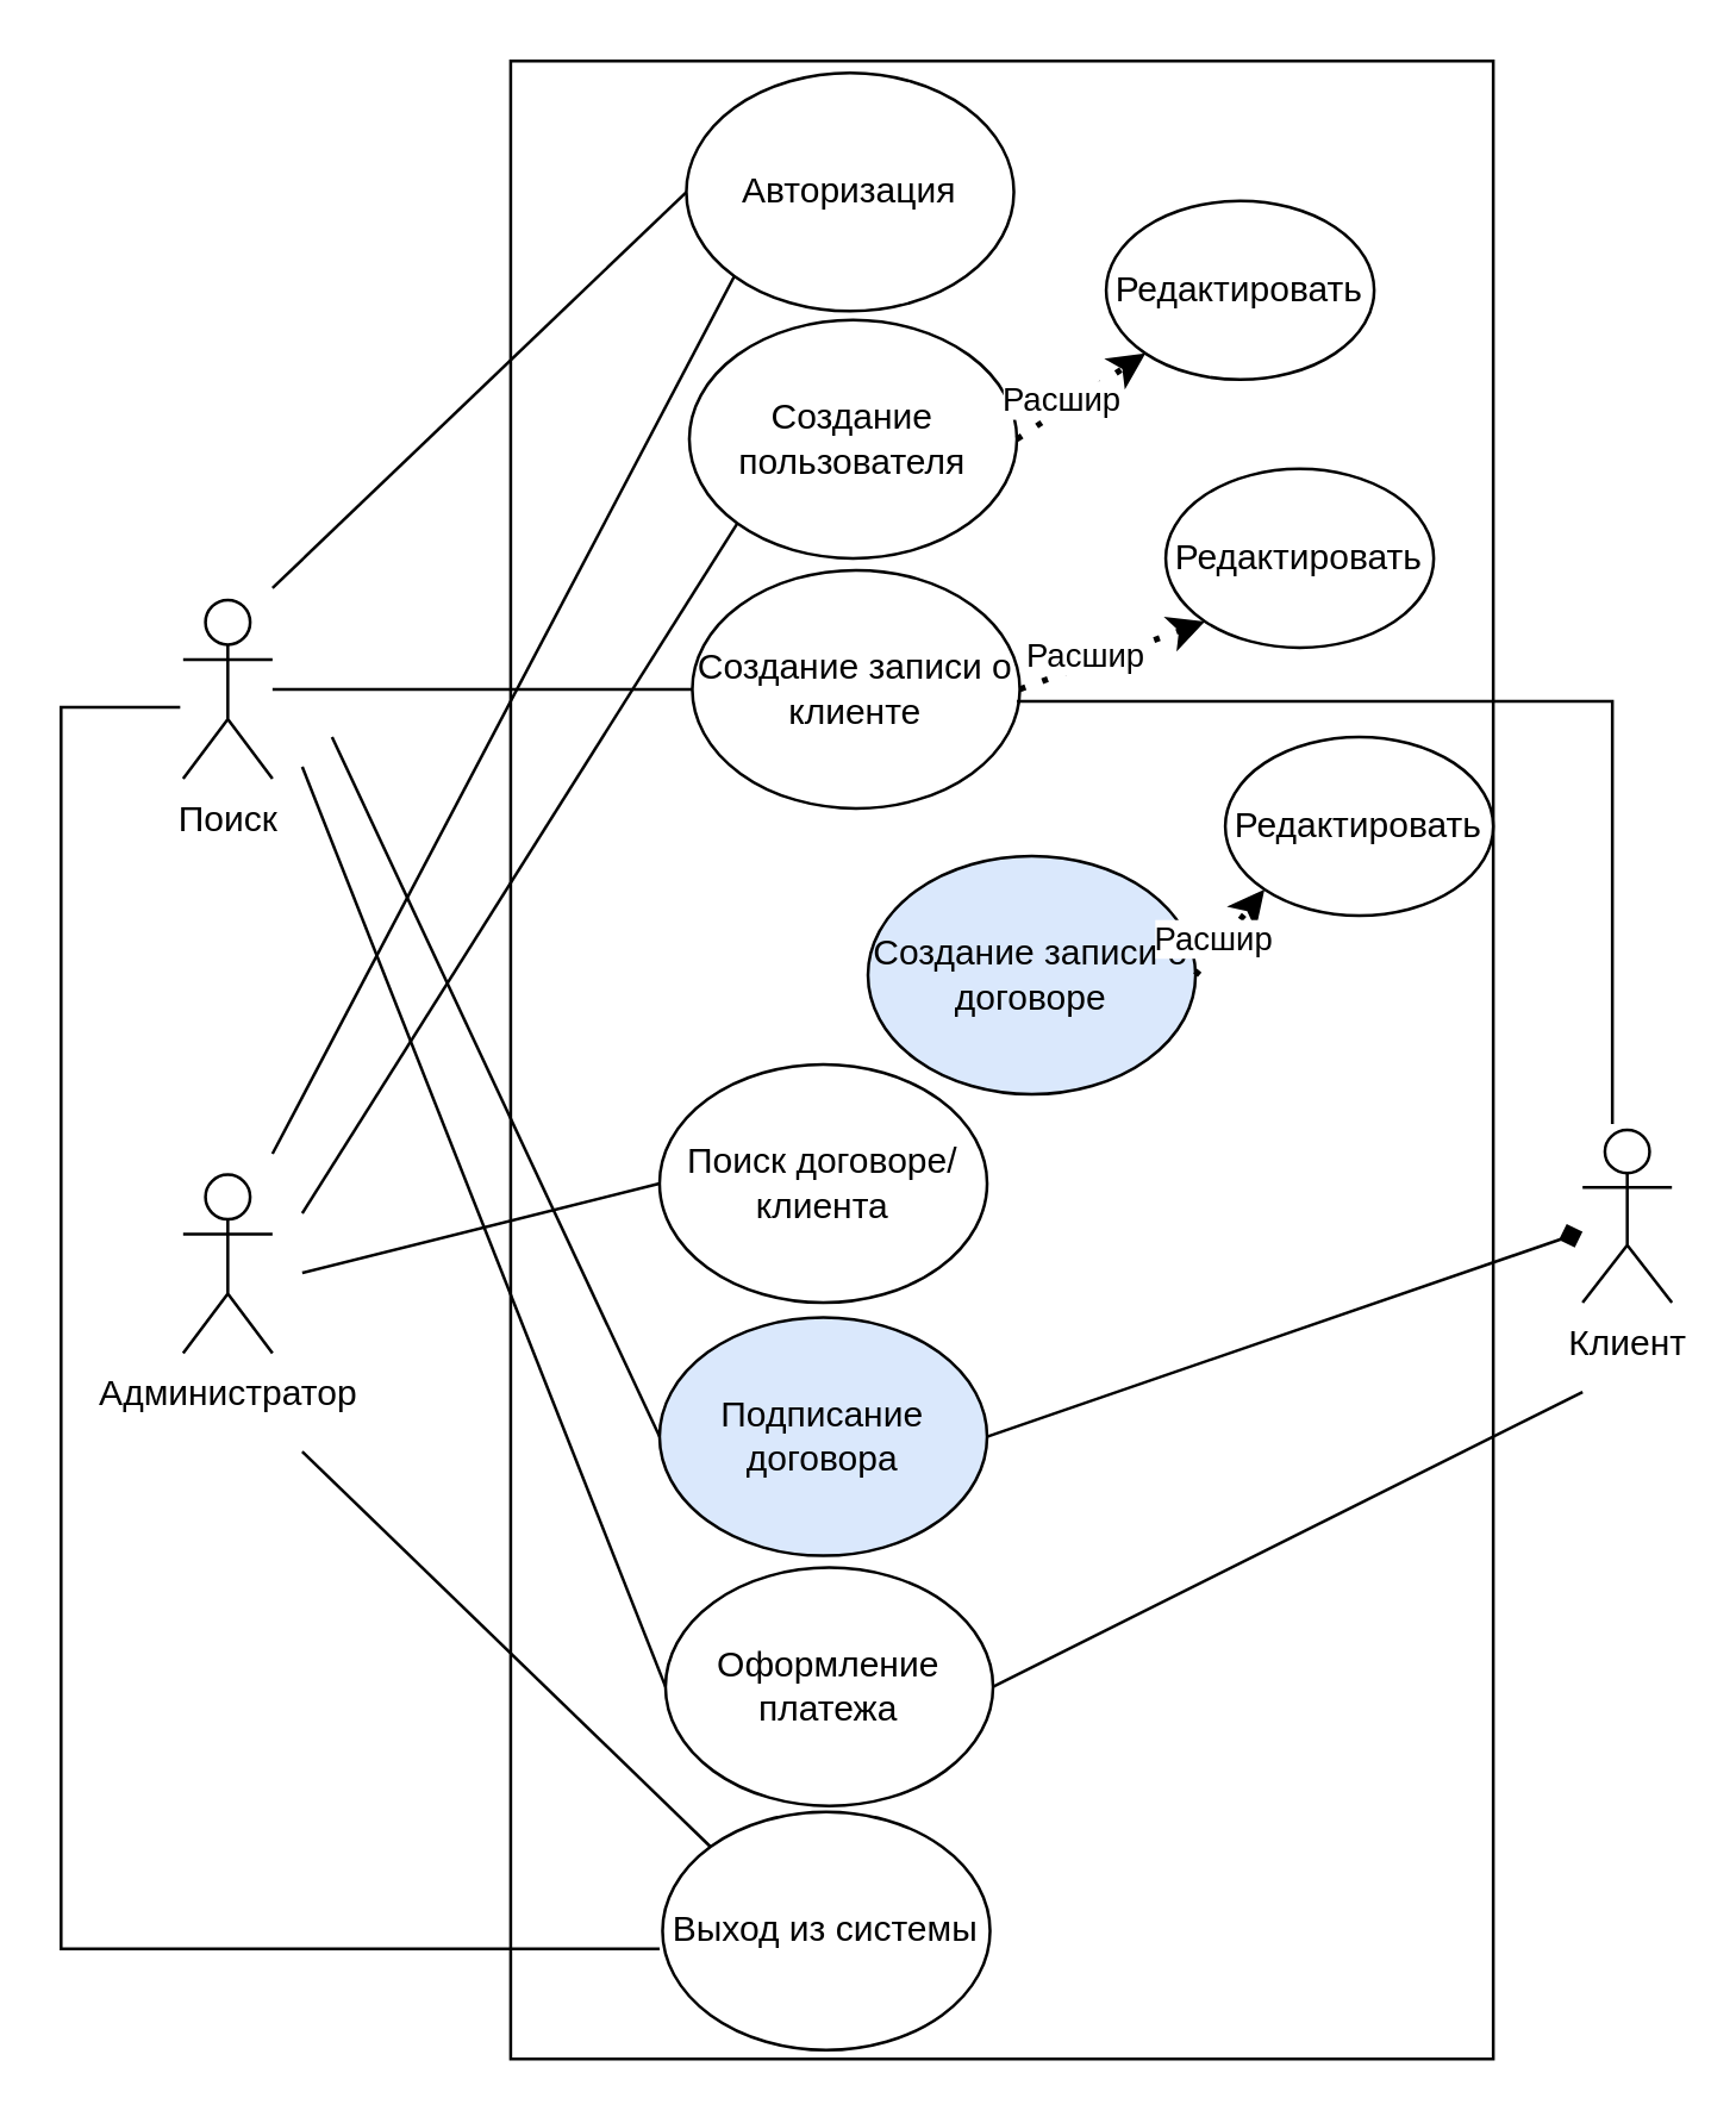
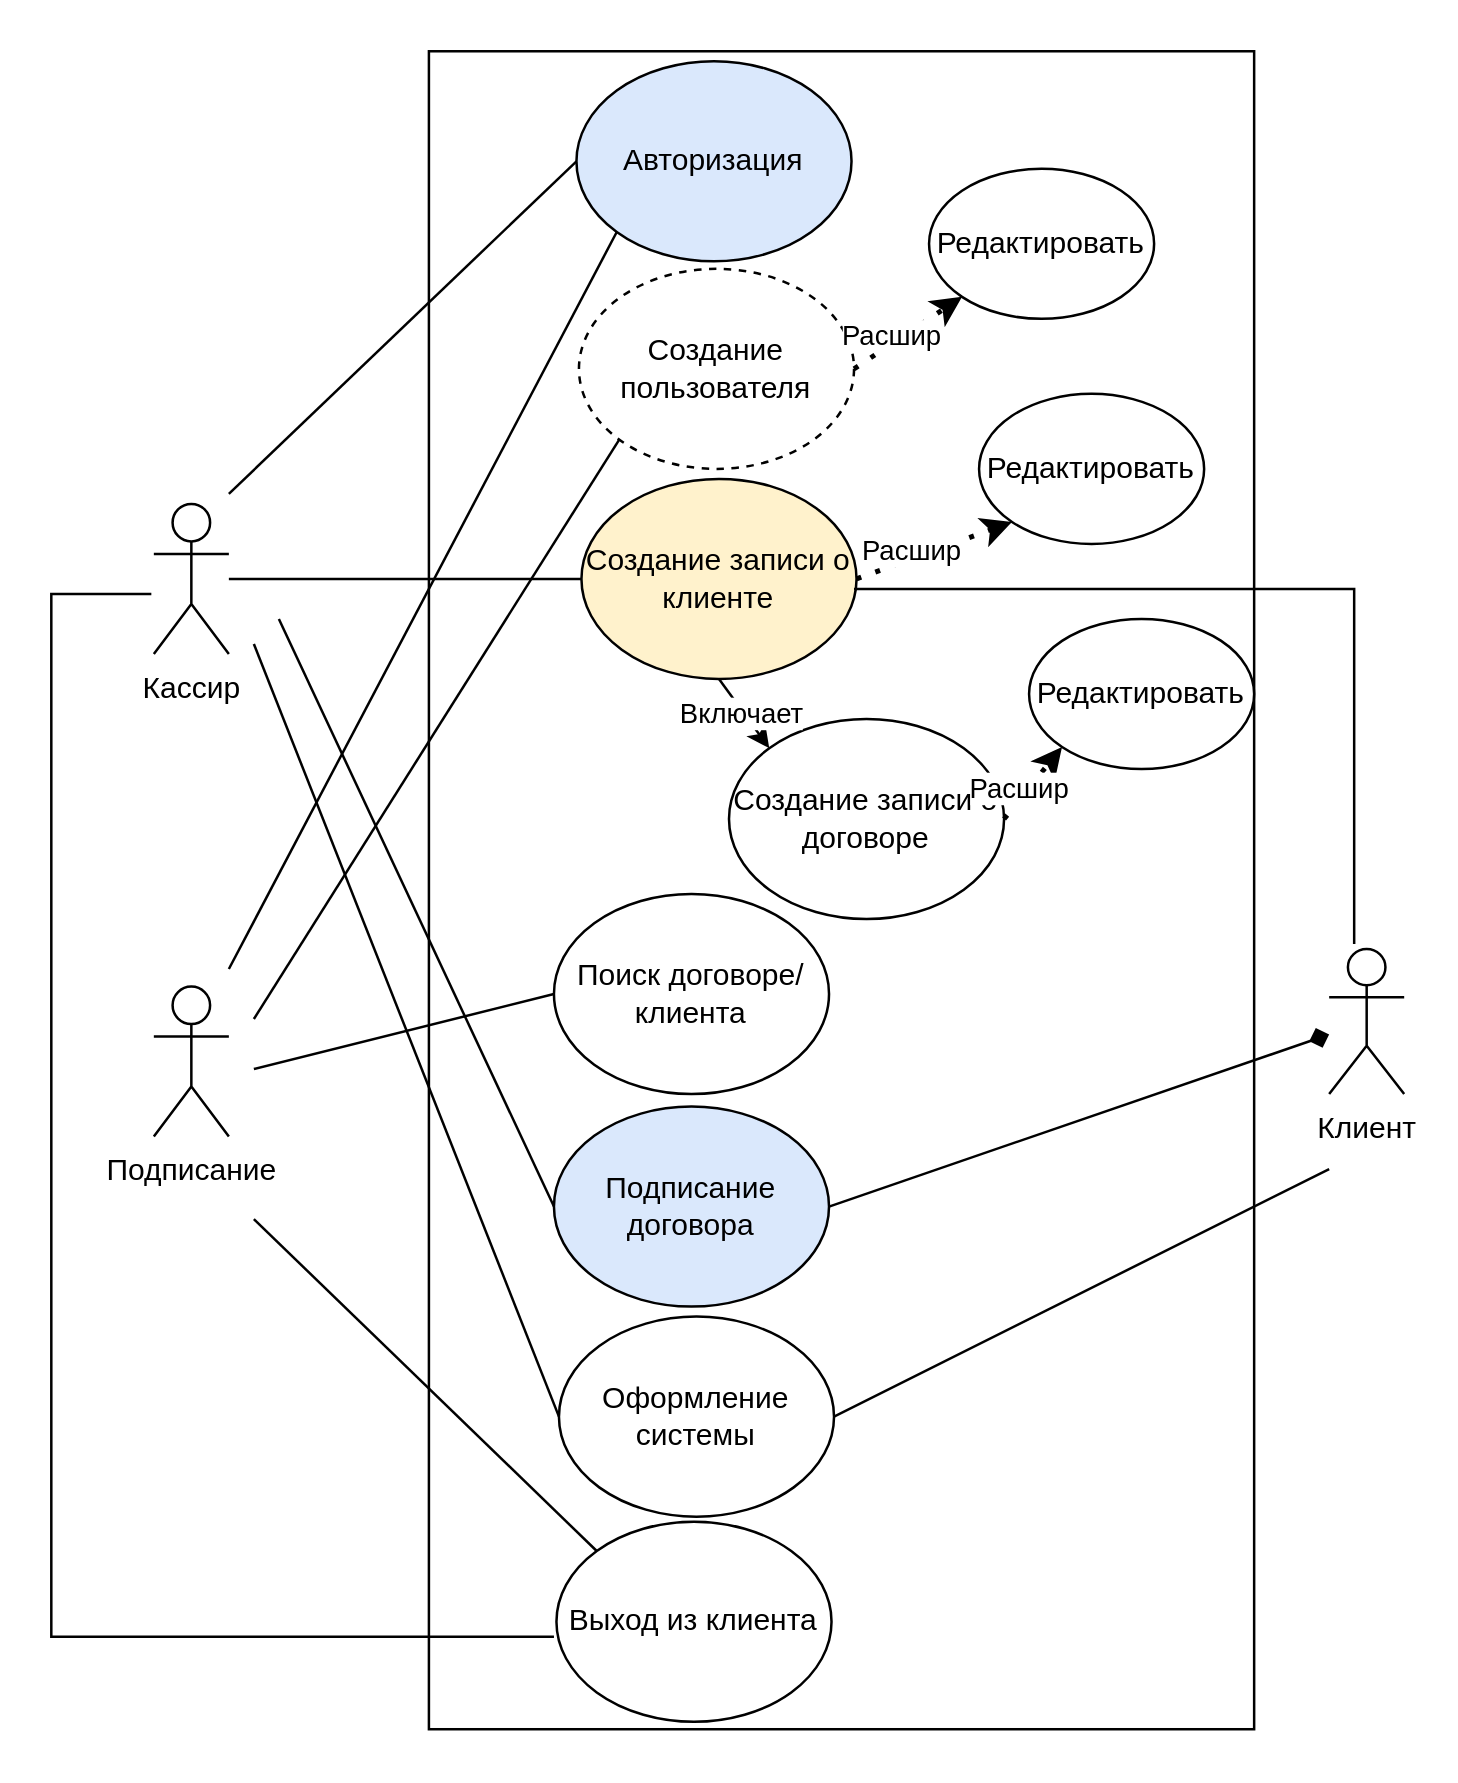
  <mxCell id="0" />
  <mxCell id="1" parent="0" />
  <mxCell id="2" value="" style="rounded=0;whiteSpace=wrap;html=1;fillStyle=solid;fillColor=none;" parent="1" vertex="1"><mxGeometry x="171" y="20" width="330" height="671" as="geometry" /></mxCell>
- <mxCell id="3" value="Администратор" style="shape=umlActor;verticalLabelPosition=bottom;verticalAlign=top;html=1;outlineConnect=0;" parent="1" vertex="1"><mxGeometry x="61" y="394" width="30" height="60" as="geometry" /></mxCell>
- <mxCell id="4" value="Поиск" style="shape=umlActor;verticalLabelPosition=bottom;verticalAlign=top;html=1;outlineConnect=0;" parent="1" vertex="1"><mxGeometry x="61" y="201" width="30" height="60" as="geometry" /></mxCell>
- <mxCell id="5" value="Авторизация" style="ellipse;whiteSpace=wrap;html=1;" parent="1" vertex="1"><mxGeometry x="230" y="24" width="110" height="80" as="geometry" /></mxCell>
- <mxCell id="6" value="Создание пользователя" style="ellipse;whiteSpace=wrap;html=1;" parent="1" vertex="1"><mxGeometry x="231" y="107" width="110" height="80" as="geometry" /></mxCell>
- <mxCell id="7" value="Создание записи о клиенте" style="ellipse;whiteSpace=wrap;html=1;" parent="1" vertex="1"><mxGeometry x="232" y="191" width="110" height="80" as="geometry" /></mxCell>
- <mxCell id="8" value="Создание записи о договоре" style="ellipse;whiteSpace=wrap;html=1;fillColor=#dae8fc;" parent="1" vertex="1"><mxGeometry x="291" y="287" width="110" height="80" as="geometry" /></mxCell>
+ <mxCell id="3" value="Подписание" style="shape=umlActor;verticalLabelPosition=bottom;verticalAlign=top;html=1;outlineConnect=0;" parent="1" vertex="1"><mxGeometry x="61" y="394" width="30" height="60" as="geometry" /></mxCell>
+ <mxCell id="4" value="Кассир" style="shape=umlActor;verticalLabelPosition=bottom;verticalAlign=top;html=1;outlineConnect=0;" parent="1" vertex="1"><mxGeometry x="61" y="201" width="30" height="60" as="geometry" /></mxCell>
+ <mxCell id="5" value="Авторизация" style="ellipse;whiteSpace=wrap;html=1;fillColor=#dae8fc;" parent="1" vertex="1"><mxGeometry x="230" y="24" width="110" height="80" as="geometry" /></mxCell>
+ <mxCell id="6" value="Создание пользователя" style="ellipse;whiteSpace=wrap;html=1;dashed=1;" parent="1" vertex="1"><mxGeometry x="231" y="107" width="110" height="80" as="geometry" /></mxCell>
+ <mxCell id="7" value="Создание записи о клиенте" style="ellipse;whiteSpace=wrap;html=1;fillColor=#fff2cc;" parent="1" vertex="1"><mxGeometry x="232" y="191" width="110" height="80" as="geometry" /></mxCell>
+ <mxCell id="8" value="Создание записи о договоре" style="ellipse;whiteSpace=wrap;html=1;" parent="1" vertex="1"><mxGeometry x="291" y="287" width="110" height="80" as="geometry" /></mxCell>
  <mxCell id="9" value="Редактировать" style="ellipse;whiteSpace=wrap;html=1;" parent="1" vertex="1"><mxGeometry x="371" y="67" width="90" height="60" as="geometry" /></mxCell>
  <mxCell id="10" value="" style="endArrow=classic;dashed=1;html=1;dashPattern=1 3;strokeWidth=2;rounded=0;endFill=1;entryX=0;entryY=1;entryDx=0;entryDy=0;exitX=1;exitY=0.5;exitDx=0;exitDy=0;" parent="1" source="6" target="9" edge="1"><mxGeometry width="50" height="50" relative="1" as="geometry"><mxPoint x="361" y="127" as="sourcePoint" /><mxPoint x="411" y="67" as="targetPoint" /></mxGeometry></mxCell>
  <mxCell id="11" value="Расшир" style="edgeLabel;html=1;align=center;verticalAlign=middle;resizable=0;points=[];" parent="10" vertex="1" connectable="0"><mxGeometry x="-0.274" y="3" relative="1" as="geometry"><mxPoint as="offset" /></mxGeometry></mxCell>
  <mxCell id="12" value="Редактировать" style="ellipse;whiteSpace=wrap;html=1;" parent="1" vertex="1"><mxGeometry x="391" y="157" width="90" height="60" as="geometry" /></mxCell>
  <mxCell id="13" value="" style="endArrow=classic;dashed=1;html=1;dashPattern=1 3;strokeWidth=2;rounded=0;endFill=1;entryX=0;entryY=1;entryDx=0;entryDy=0;exitX=1;exitY=0.5;exitDx=0;exitDy=0;" parent="1" source="7" target="12" edge="1"><mxGeometry width="50" height="50" relative="1" as="geometry"><mxPoint x="408" y="237" as="sourcePoint" /><mxPoint x="458" y="177" as="targetPoint" /></mxGeometry></mxCell>
  <mxCell id="14" value="Расшир" style="edgeLabel;html=1;align=center;verticalAlign=middle;resizable=0;points=[];" parent="13" vertex="1" connectable="0"><mxGeometry x="-0.274" y="3" relative="1" as="geometry"><mxPoint as="offset" /></mxGeometry></mxCell>
  <mxCell id="15" value="Редактировать" style="ellipse;whiteSpace=wrap;html=1;" parent="1" vertex="1"><mxGeometry x="411" y="247" width="90" height="60" as="geometry" /></mxCell>
  <mxCell id="16" value="" style="endArrow=classic;dashed=1;html=1;dashPattern=1 3;strokeWidth=2;rounded=0;endFill=1;entryX=0;entryY=1;entryDx=0;entryDy=0;exitX=1;exitY=0.5;exitDx=0;exitDy=0;" parent="1" source="8" target="15" edge="1"><mxGeometry width="50" height="50" relative="1" as="geometry"><mxPoint x="363.19" y="320.43" as="sourcePoint" /><mxPoint x="413.19" y="260.43" as="targetPoint" /></mxGeometry></mxCell>
  <mxCell id="17" value="Расшир" style="edgeLabel;html=1;align=center;verticalAlign=middle;resizable=0;points=[];" parent="16" vertex="1" connectable="0"><mxGeometry x="-0.274" y="3" relative="1" as="geometry"><mxPoint as="offset" /></mxGeometry></mxCell>
- <mxCell id="18" value="Выход из системы" style="ellipse;whiteSpace=wrap;html=1;" parent="1" vertex="1"><mxGeometry x="222" y="608" width="110" height="80" as="geometry" /></mxCell>
+ <mxCell id="18" value="Выход из клиента" style="ellipse;whiteSpace=wrap;html=1;" parent="1" vertex="1"><mxGeometry x="222" y="608" width="110" height="80" as="geometry" /></mxCell>
  <mxCell id="19" value="Поиск договоре/клиента" style="ellipse;whiteSpace=wrap;html=1;" parent="1" vertex="1"><mxGeometry x="221" y="357" width="110" height="80" as="geometry" /></mxCell>
- <mxCell id="20" value="Оформление платежа" style="ellipse;whiteSpace=wrap;html=1;" parent="1" vertex="1"><mxGeometry x="223" y="526" width="110" height="80" as="geometry" /></mxCell>
+ <mxCell id="20" value="Оформление системы" style="ellipse;whiteSpace=wrap;html=1;" parent="1" vertex="1"><mxGeometry x="223" y="526" width="110" height="80" as="geometry" /></mxCell>
  <mxCell id="21" value="Подписание договора" style="ellipse;whiteSpace=wrap;html=1;fillColor=#dae8fc;" parent="1" vertex="1"><mxGeometry x="221" y="442" width="110" height="80" as="geometry" /></mxCell>
  <mxCell id="22" value="" style="endArrow=none;html=1;rounded=0;entryX=0;entryY=0.5;entryDx=0;entryDy=0;" parent="1" target="19" edge="1"><mxGeometry width="50" height="50" relative="1" as="geometry"><mxPoint x="101" y="427" as="sourcePoint" /><mxPoint x="371" y="417" as="targetPoint" /></mxGeometry></mxCell>
  <mxCell id="23" value="" style="endArrow=none;html=1;rounded=0;entryX=0;entryY=0.5;entryDx=0;entryDy=0;" parent="1" target="20" edge="1"><mxGeometry width="50" height="50" relative="1" as="geometry"><mxPoint x="101" y="257" as="sourcePoint" /><mxPoint x="371" y="417" as="targetPoint" /></mxGeometry></mxCell>
  <mxCell id="24" value="" style="endArrow=none;html=1;rounded=0;exitX=0;exitY=0.5;exitDx=0;exitDy=0;" parent="1" edge="1"><mxGeometry width="50" height="50" relative="1" as="geometry"><mxPoint x="221" y="654" as="sourcePoint" /><mxPoint x="60" y="237" as="targetPoint" /><Array as="points"><mxPoint x="20" y="654" /><mxPoint x="20" y="443" /><mxPoint x="20" y="237" /></Array></mxGeometry></mxCell>
  <mxCell id="25" value="Клиент" style="shape=umlActor;verticalLabelPosition=bottom;verticalAlign=top;html=1;outlineConnect=0;" parent="1" vertex="1"><mxGeometry x="531" y="379" width="30" height="58" as="geometry" /></mxCell>
  <mxCell id="26" value="" style="endArrow=diamond;html=1;rounded=0;exitX=1;exitY=0.5;exitDx=0;exitDy=0;" edge="1" parent="1" source="21" target="25"><mxGeometry width="50" height="50" relative="1" as="geometry"><mxPoint x="351" y="447" as="sourcePoint" /><mxPoint x="401" y="397" as="targetPoint" /></mxGeometry></mxCell>
  <mxCell id="27" value="" style="endArrow=none;html=1;rounded=0;" edge="1" parent="1"><mxGeometry width="50" height="50" relative="1" as="geometry"><mxPoint x="341" y="235" as="sourcePoint" /><mxPoint x="541" y="377" as="targetPoint" /><Array as="points"><mxPoint x="541" y="235" /></Array></mxGeometry></mxCell>
  <mxCell id="28" value="" style="endArrow=none;html=1;rounded=0;exitX=0;exitY=0;exitDx=0;exitDy=0;" edge="1" parent="1" source="18"><mxGeometry width="50" height="50" relative="1" as="geometry"><mxPoint x="351" y="547" as="sourcePoint" /><mxPoint x="101" y="487" as="targetPoint" /></mxGeometry></mxCell>
  <mxCell id="29" value="" style="endArrow=none;html=1;rounded=0;entryX=0;entryY=0.5;entryDx=0;entryDy=0;" edge="1" parent="1" source="4" target="7"><mxGeometry width="50" height="50" relative="1" as="geometry"><mxPoint x="351" y="347" as="sourcePoint" /><mxPoint x="401" y="297" as="targetPoint" /></mxGeometry></mxCell>
+ <mxCell id="30" value="" style="endArrow=classic;html=1;rounded=0;exitX=0.5;exitY=1;exitDx=0;exitDy=0;entryX=0;entryY=0;entryDx=0;entryDy=0;" edge="1" parent="1" source="7" target="8"><mxGeometry width="50" height="50" relative="1" as="geometry"><mxPoint x="351" y="447" as="sourcePoint" /><mxPoint x="401" y="397" as="targetPoint" /></mxGeometry></mxCell>
+ <mxCell id="31" value="Включает" style="edgeLabel;html=1;align=center;verticalAlign=middle;resizable=0;points=[];" vertex="1" connectable="0" parent="30"><mxGeometry x="-0.071" y="-1" relative="1" as="geometry"><mxPoint as="offset" /></mxGeometry></mxCell>
  <mxCell id="32" value="" style="endArrow=none;html=1;rounded=0;entryX=0;entryY=0.5;entryDx=0;entryDy=0;" edge="1" parent="1" target="21"><mxGeometry width="50" height="50" relative="1" as="geometry"><mxPoint x="111" y="247" as="sourcePoint" /><mxPoint x="261" y="367" as="targetPoint" /></mxGeometry></mxCell>
  <mxCell id="33" value="" style="endArrow=none;html=1;rounded=0;exitX=0;exitY=1;exitDx=0;exitDy=0;" edge="1" parent="1" source="6"><mxGeometry width="50" height="50" relative="1" as="geometry"><mxPoint x="211" y="317" as="sourcePoint" /><mxPoint x="101" y="407" as="targetPoint" /></mxGeometry></mxCell>
  <mxCell id="34" value="" style="endArrow=none;html=1;rounded=0;entryX=0;entryY=1;entryDx=0;entryDy=0;" edge="1" parent="1" target="5"><mxGeometry width="50" height="50" relative="1" as="geometry"><mxPoint x="91" y="387" as="sourcePoint" /><mxPoint x="261" y="267" as="targetPoint" /></mxGeometry></mxCell>
  <mxCell id="35" value="" style="endArrow=none;html=1;rounded=0;entryX=0;entryY=0.5;entryDx=0;entryDy=0;" edge="1" parent="1" target="5"><mxGeometry width="50" height="50" relative="1" as="geometry"><mxPoint x="91" y="197" as="sourcePoint" /><mxPoint x="261" y="167" as="targetPoint" /></mxGeometry></mxCell>
  <mxCell id="36" value="" style="endArrow=none;html=1;rounded=0;exitX=1;exitY=0.5;exitDx=0;exitDy=0;" edge="1" parent="1" source="20"><mxGeometry width="50" height="50" relative="1" as="geometry"><mxPoint x="191" y="407" as="sourcePoint" /><mxPoint x="531" y="467" as="targetPoint" /></mxGeometry></mxCell>
